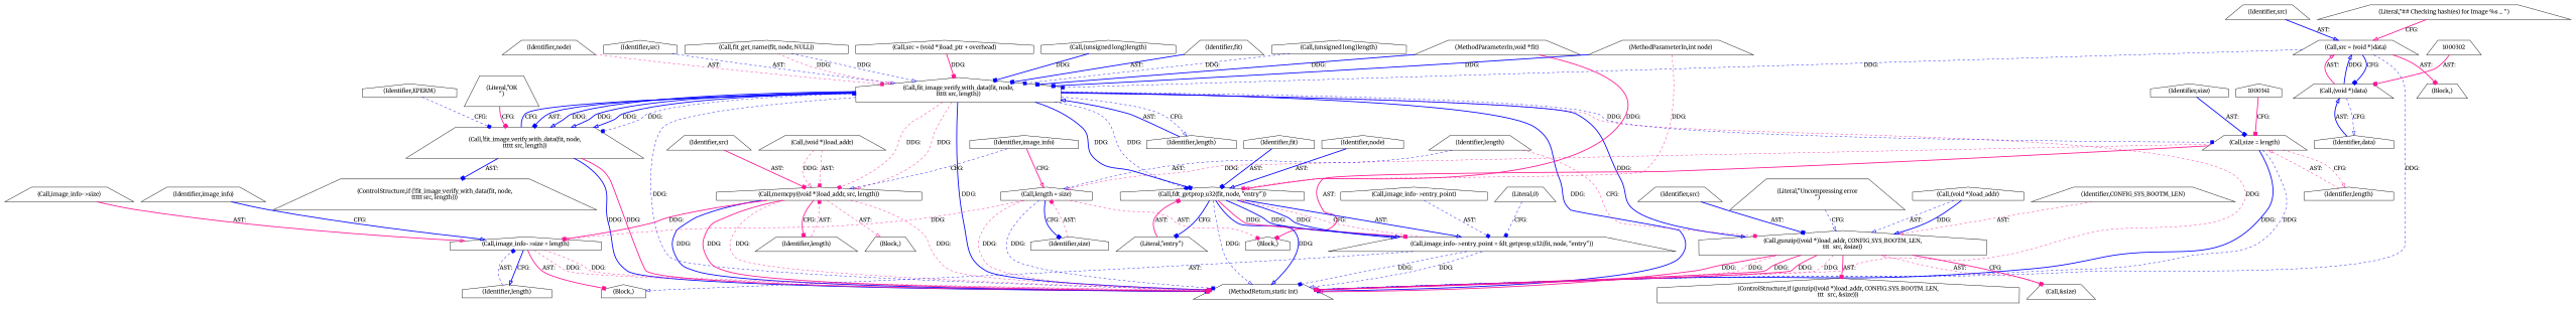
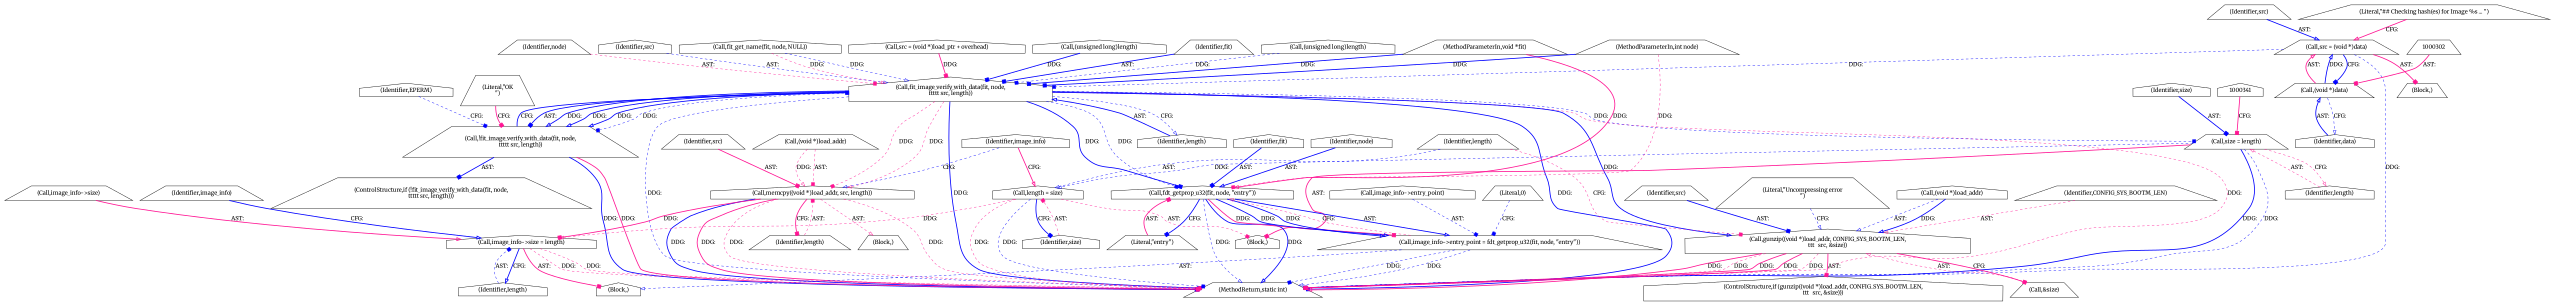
  digraph {
    fontname=Merriweather
    node [fontname=Merriweather shape=trapezium]
    edge [arrowhead=box color=blue fontname=Merriweather style=bold]
    n1 [label="(Call,src = (void *)data)"]
    n2 [label="(Call,(void *)data)"]
    n3 [label="(Call,fit_image_verify_with_data(fit, node,\n\t\t\t\t\t src, length))" shape=house]
    n4 [label="(MethodReturn,static int)"]
    n5 [label="(Block,)"]
    n6 [label="(Identifier,data)" shape=house]
    n7 [label="(Call,!fit_image_verify_with_data(fit, node,\n\t\t\t\t\t src, length))"]
    n8 [label="(Call,size = length)"]
    n9 [label="(Call,gunzip((void *)load_addr, CONFIG_SYS_BOOTM_LEN,\n\t\t\t   src, &size))" shape=house]
    n10 [label="(Call,memcpy((void *)load_addr, src, length))" shape=house]
    n11 [label="(Call,fdt_getprop_u32(fit, node, \"entry\"))" shape=house]
    n12 [label="(Identifier,length)" shape=house]
    n13 [label="(ControlStructure,if (!fit_image_verify_with_data(fit, node,\n\t\t\t\t\t src, length)))"]
    n14 [label="(Call,length = size)" shape=house]
    n15 [label="(Identifier,length)" shape=house]
    n16 [label="(Block,)" shape=house]
    n17 [label="(ControlStructure,if (gunzip((void *)load_addr, CONFIG_SYS_BOOTM_LEN,\n\t\t\t   src, &size)))" shape=house]
    n18 [label="(Call,&size)"]
    n19 [label="(Call,image_info->size = length)" shape=house]
    n20 [label="(Block,)"]
    n21 [label="(Identifier,length)"]
    n22 [label="(Call,image_info->entry_point = fdt_getprop_u32(fit, node, \"entry\"))"]
    n23 [label="(Literal,\"entry\")"]
    n24 [label="(Identifier,size)" shape=house]
    n25 [label="(Block,)" shape=house]
    n26 [label="(Identifier,length)" shape=house]
    n27 [label="(Call,(unsigned long)length)" shape=house]
    n28 [label="(Identifier,size)" shape=house]
    n29 [label="(Call,image_info->entry_point)" shape=house]
    n30 [label="(Call,(void *)load_addr)"]
    n31 [label="(Literal,\"OK\n\")"]
    n32 [label="(Identifier,fit)"]
    n33 [label="(Identifier,CONFIG_SYS_BOOTM_LEN)"]
    n34 [label="(Identifier,node)" shape=house]
    n35 [label="(Call,(unsigned long)length)" shape=house]
    n36 [label="(Identifier,node)"]
    n37 [label="(Identifier,length)"]
    n38 [label="(Literal,0)"]
    n39 [label="(MethodParameterIn,void *fit)"]
    n40 [label="(Identifier,src)" shape=house]
    n41 [label="(Identifier,src)"]
    n42 [label="(MethodParameterIn,int node)"]
    n43 [label="(Identifier,fit)" shape=house]
    n44 [label="(Call,fit_get_name(fit, node, NULL))" shape=house]
    n45 [label="(Call,image_info->size)"]
    n46 [label="(Identifier,EPERM)" shape=house]
    n47 [label="(Identifier,src)"]
    n48 [label="(Literal,\"Uncompressing error\n\")"]
    n49 [label="(Identifier,src)"]
    n50 [label="(Call,(void *)load_addr)" shape=house]
    n51 [label="(Identifier,image_info)" shape=house]
    n52 [label="(Literal,\"## Checking hash(es) for Image %s ... \")"]
    n53 [label="(Call,src = (void *)load_ptr + overhead)" shape=house]
    n54 [label="(Identifier,image_info)"]
    1000302
    1000341 [shape=house]
    n1 -> n2 [label="CFG: "]
    n1 -> n3 [label="DDG: " style=dashed]
    n1 -> n4 [arrowhead=onormal label="DDG: " style=dashed]
    n1 -> n5 [color=deeppink label="AST: "]
    n2 -> n1 [arrowhead=onormal color=deeppink label="AST: "]
    n2 -> n1 [arrowhead=onormal label="DDG: "]
    n2 -> n6 [arrowhead=onormal label="CFG: " style=dashed]
    n3 -> n4 [label="DDG: " style=dashed]
    n3 -> n4 [arrowhead=onormal label="DDG: "]
    n3 -> n4 [label="DDG: "]
    n3 -> n4 [arrowhead=onormal color=deeppink label="DDG: " style=dashed]
    n3 -> n7 [label="AST: "]
    n3 -> n7 [arrowhead=onormal label="DDG: "]
    n3 -> n7 [arrowhead=onormal label="DDG: "]
    n3 -> n7 [arrowhead=onormal label="DDG: "]
    n3 -> n7 [label="DDG: " style=dashed]
    n3 -> n8 [label="DDG: " style=dashed]
    n3 -> n9 [arrowhead=onormal label="DDG: "]
    n3 -> n10 [color=deeppink label="DDG: " style=dashed]
    n3 -> n10 [arrowhead=onormal color=deeppink label="DDG: " style=dashed]
    n3 -> n11 [label="DDG: " style=dashed]
    n3 -> n11 [label="DDG: "]
    n3 -> n12 [arrowhead=onormal label="CFG: " style=dashed]
    n6 -> n2 [arrowhead=onormal label="AST: "]
    n7 -> n3 [label="CFG: "]
    n7 -> n4 [label="DDG: "]
    n7 -> n4 [color=deeppink label="DDG: "]
    n7 -> n13 [label="AST: "]
    n8 -> n4 [label="DDG: "]
    n8 -> n4 [arrowhead=onormal label="DDG: " style=dashed]
-   n8 -> n14 [arrowhead=onormal color=deeppink label="DDG: " style=dashed]
+   n8 -> n14 [arrowhead=onormal label="DDG: " style=dashed]
    n8 -> n15 [arrowhead=onormal color=deeppink label="CFG: " style=dashed]
    n8 -> n16 [color=deeppink label="AST: "]
    n9 -> n4 [color=deeppink label="DDG: " style=dashed]
    n9 -> n4 [arrowhead=onormal color=deeppink label="DDG: "]
    n9 -> n4 [arrowhead=onormal color=deeppink label="DDG: " style=dashed]
    n9 -> n4 [color=deeppink label="DDG: "]
    n9 -> n4 [color=deeppink label="DDG: "]
    n9 -> n17 [color=deeppink label="AST: "]
    n9 -> n18 [color=deeppink label="CFG: "]
    n10 -> n4 [arrowhead=onormal label="DDG: "]
    n10 -> n4 [color=deeppink label="DDG: "]
    n10 -> n4 [color=deeppink label="DDG: " style=dashed]
    n10 -> n4 [color=deeppink label="DDG: " style=dashed]
    n10 -> n19 [color=deeppink label="DDG: "]
    n10 -> n20 [arrowhead=onormal color=deeppink label="AST: " style=dashed]
    n10 -> n21 [color=deeppink label="CFG: "]
    n11 -> n4 [arrowhead=onormal label="DDG: " style=dashed]
    n11 -> n4 [arrowhead=onormal label="DDG: "]
    n11 -> n22 [arrowhead=onormal label="AST: "]
    n11 -> n22 [color=deeppink label="DDG: "]
    n11 -> n22 [arrowhead=onormal label="DDG: "]
    n11 -> n22 [arrowhead=onormal label="DDG: "]
    n11 -> n23 [label="CFG: "]
    n12 -> n3 [arrowhead=onormal label="AST: "]
    n14 -> n4 [arrowhead=onormal color=deeppink label="DDG: " style=dashed]
    n14 -> n4 [label="DDG: " style=dashed]
    n14 -> n16 [color=deeppink label="AST: " style=dashed]
    n14 -> n19 [arrowhead=onormal color=deeppink label="DDG: " style=dashed]
    n14 -> n24 [label="CFG: "]
    n15 -> n8 [arrowhead=onormal color=deeppink label="AST: " style=dashed]
    n18 -> n9 [arrowhead=onormal color=deeppink label="AST: " style=dashed]
    n19 -> n4 [arrowhead=onormal color=deeppink label="DDG: " style=dashed]
    n19 -> n4 [color=deeppink label="DDG: " style=dashed]
    n19 -> n25 [color=deeppink label="AST: "]
    n19 -> n26 [arrowhead=onormal label="CFG: "]
    n21 -> n10 [color=deeppink label="AST: " style=dashed]
    n22 -> n4 [label="DDG: " style=dashed]
    n22 -> n4 [arrowhead=onormal label="DDG: " style=dashed]
    n22 -> n11 [arrowhead=onormal color=deeppink label="CFG: " style=dashed]
    n22 -> n25 [arrowhead=onormal label="AST: " style=dashed]
    n23 -> n11 [color=deeppink label="AST: "]
    n24 -> n14 [color=deeppink label="AST: " style=dashed]
    n26 -> n19 [label="AST: " style=dashed]
    n27 -> n3 [label="DDG: "]
    n28 -> n8 [label="AST: "]
    n29 -> n22 [label="AST: " style=dashed]
    n30 -> n10 [color=deeppink label="AST: " style=dashed]
    n30 -> n10 [arrowhead=onormal color=deeppink label="DDG: " style=dashed]
    n31 -> n7 [color=deeppink label="CFG: "]
    n32 -> n3 [label="AST: "]
    n33 -> n9 [arrowhead=onormal color=deeppink label="AST: " style=dashed]
    n34 -> n11 [arrowhead=onormal label="AST: "]
    n35 -> n3 [label="DDG: " style=dashed]
    n36 -> n3 [color=deeppink label="AST: " style=dashed]
    n37 -> n9 [color=deeppink label="CFG: " style=dashed]
    n37 -> n14 [arrowhead=onormal label="AST: " style=dashed]
    n38 -> n22 [label="CFG: " style=dashed]
    n39 -> n3 [label="DDG: "]
    n39 -> n11 [arrowhead=onormal color=deeppink label="DDG: "]
    n40 -> n3 [arrowhead=onormal label="AST: " style=dashed]
    n41 -> n9 [label="AST: "]
    n42 -> n3 [label="DDG: "]
    n42 -> n11 [color=deeppink label="DDG: " style=dashed]
    n43 -> n11 [label="AST: "]
    n44 -> n3 [arrowhead=onormal label="DDG: " style=dashed]
    n44 -> n3 [arrowhead=onormal color=deeppink label="DDG: " style=dashed]
    n45 -> n19 [arrowhead=onormal color=deeppink label="AST: "]
    n46 -> n7 [label="CFG: " style=dashed]
    n47 -> n10 [color=deeppink label="AST: "]
    n48 -> n9 [arrowhead=onormal label="CFG: " style=dashed]
    n49 -> n1 [arrowhead=onormal label="AST: "]
    n50 -> n9 [arrowhead=onormal label="AST: " style=dashed]
    n50 -> n9 [arrowhead=onormal label="DDG: "]
    n51 -> n10 [arrowhead=onormal label="CFG: " style=dashed]
    n51 -> n14 [arrowhead=onormal color=deeppink label="CFG: "]
    n52 -> n1 [arrowhead=onormal color=deeppink label="CFG: "]
    n53 -> n3 [color=deeppink label="DDG: "]
    n54 -> n19 [arrowhead=onormal label="CFG: "]
    1000302 -> n2 [color=deeppink label="AST: "]
    1000341 -> n8 [color=deeppink label="CFG: "]
  }
